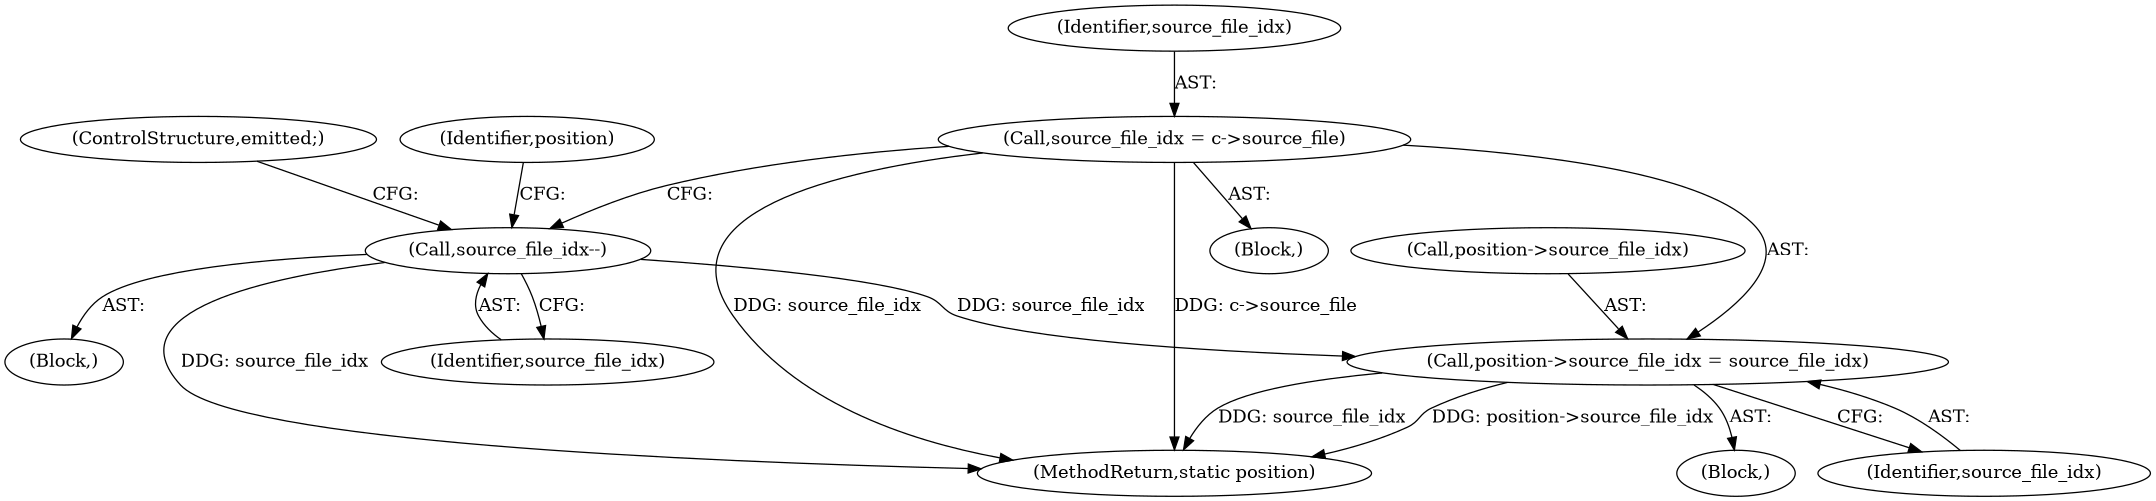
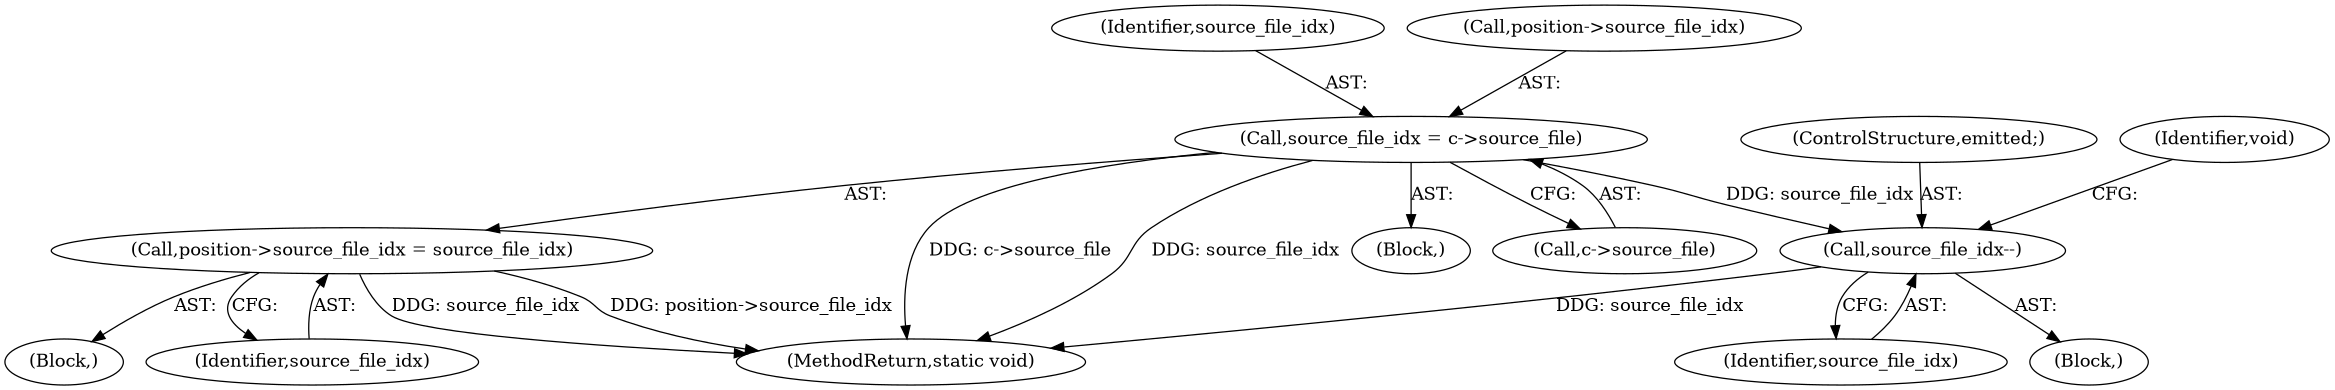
  digraph {
    n1 [label="(Call,position->source_file_idx = source_file_idx)"]
-   n2 [label="(MethodReturn,static position)"]
+   n2 [label="(MethodReturn,static void)"]
    n3 [label="(Block,)"]
    n4 [label="(Identifier,source_file_idx)"]
    n5 [label="(Call,source_file_idx--)"]
    n6 [label="(Identifier,source_file_idx)"]
    n7 [label="(Block,)"]
    n8 [label="(Call,source_file_idx = c->source_file)"]
    n9 [label="(Block,)"]
+   n10 [label="(Call,c->source_file)"]
    n11 [label="(ControlStructure,emitted;)"]
    n12 [label="(Identifier,source_file_idx)"]
-   n13 [label="(Identifier,position)"]
+   n13 [label="(Identifier,void)"]
    n14 [label="(Call,position->source_file_idx)"]
    n1 -> n2 [label="DDG: source_file_idx"]
    n1 -> n2 [label="DDG: position->source_file_idx"]
    n1 -> n3 [label="AST: "]
    n1 -> n4 [label="CFG: "]
    n4 -> n1 [label="AST: "]
-   n5 -> n1 [label="DDG: source_file_idx"]
    n5 -> n2 [label="DDG: source_file_idx"]
    n5 -> n6 [label="CFG: "]
    n5 -> n7 [label="AST: "]
    n6 -> n5 [label="AST: "]
    n8 -> n1 [label="AST: "]
    n8 -> n2 [label="DDG: c->source_file"]
    n8 -> n2 [label="DDG: source_file_idx"]
-   n8 -> n5 [label="CFG: "]
+   n8 -> n5 [label="DDG: source_file_idx"]
    n8 -> n9 [label="AST: "]
-   n11 -> n5 [label="CFG: "]
+   n8 -> n10 [label="CFG: "]
+   n10 -> n8 [label="AST: "]
+   n11 -> n5 [label="AST: "]
    n12 -> n8 [label="AST: "]
    n13 -> n5 [label="CFG: "]
-   n14 -> n1 [label="AST: "]
+   n14 -> n8 [label="AST: "]
  }
